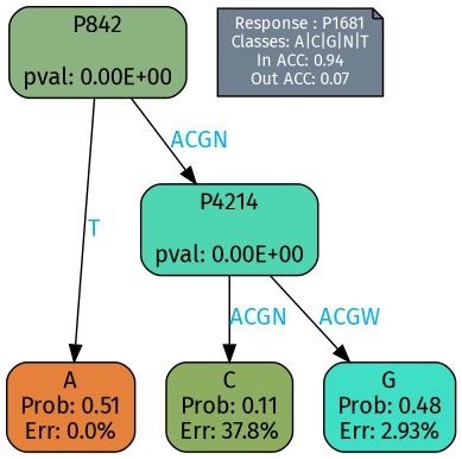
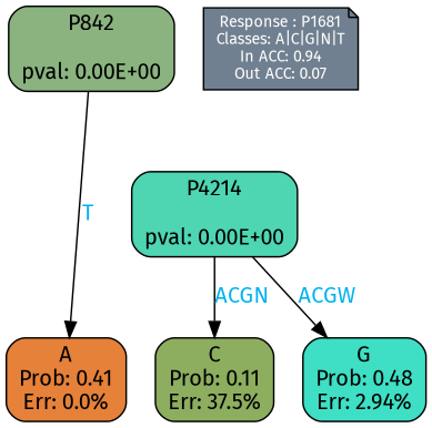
  digraph {
    fontname="Fira Sans"
    ranksep=equally
    splines=polylines
    node [color=black fontname="Fira Sans" shape=box style="filled, rounded"]
    edge [fontcolor=deepskyblue2 fontname="Fira Sans"]
-   n1 [fillcolor="#8dad5f" label="C\nProb: 0.11\nErr: 37.8%"]
-   n2 [fillcolor="#3edfc4" label="G\nProb: 0.48\nErr: 2.93%"]
-   n3 [fillcolor="#e58139" label="A\nProb: 0.51\nErr: 0.0%"]
+   n1 [fillcolor="#8dad5f" label="C\nProb: 0.11\nErr: 37.5%"]
+   n2 [fillcolor="#3edfc4" label="G\nProb: 0.48\nErr: 2.94%"]
+   n3 [fillcolor="#e58139" label="A\nProb: 0.41\nErr: 0.0%"]
    n4 [align=left fillcolor=slategray fontcolor=white fontsize=10 label="Response : P1681\nClasses: A|C|G|N|T\nIn ACC: 0.94\nOut ACC: 0.07\n" shape=note style=filled]
    n5 [fillcolor="#8bb380" label="P842\n\npval: 0.00E+00"]
    n6 [fillcolor="#4dd6b1" label="P4214\n\npval: 0.00E+00"]
    subgraph sub_1 {
      rank=same
      n1
      n2
      n3
    }
    subgraph sub_2 {
      rank=same
      n4
      n5
    }
    n5 -> n3 [label=T]
-   n5 -> n6 [label=ACGN]
    n6 -> n1 [label=ACGN]
    n6 -> n2 [label=ACGW]
  }
